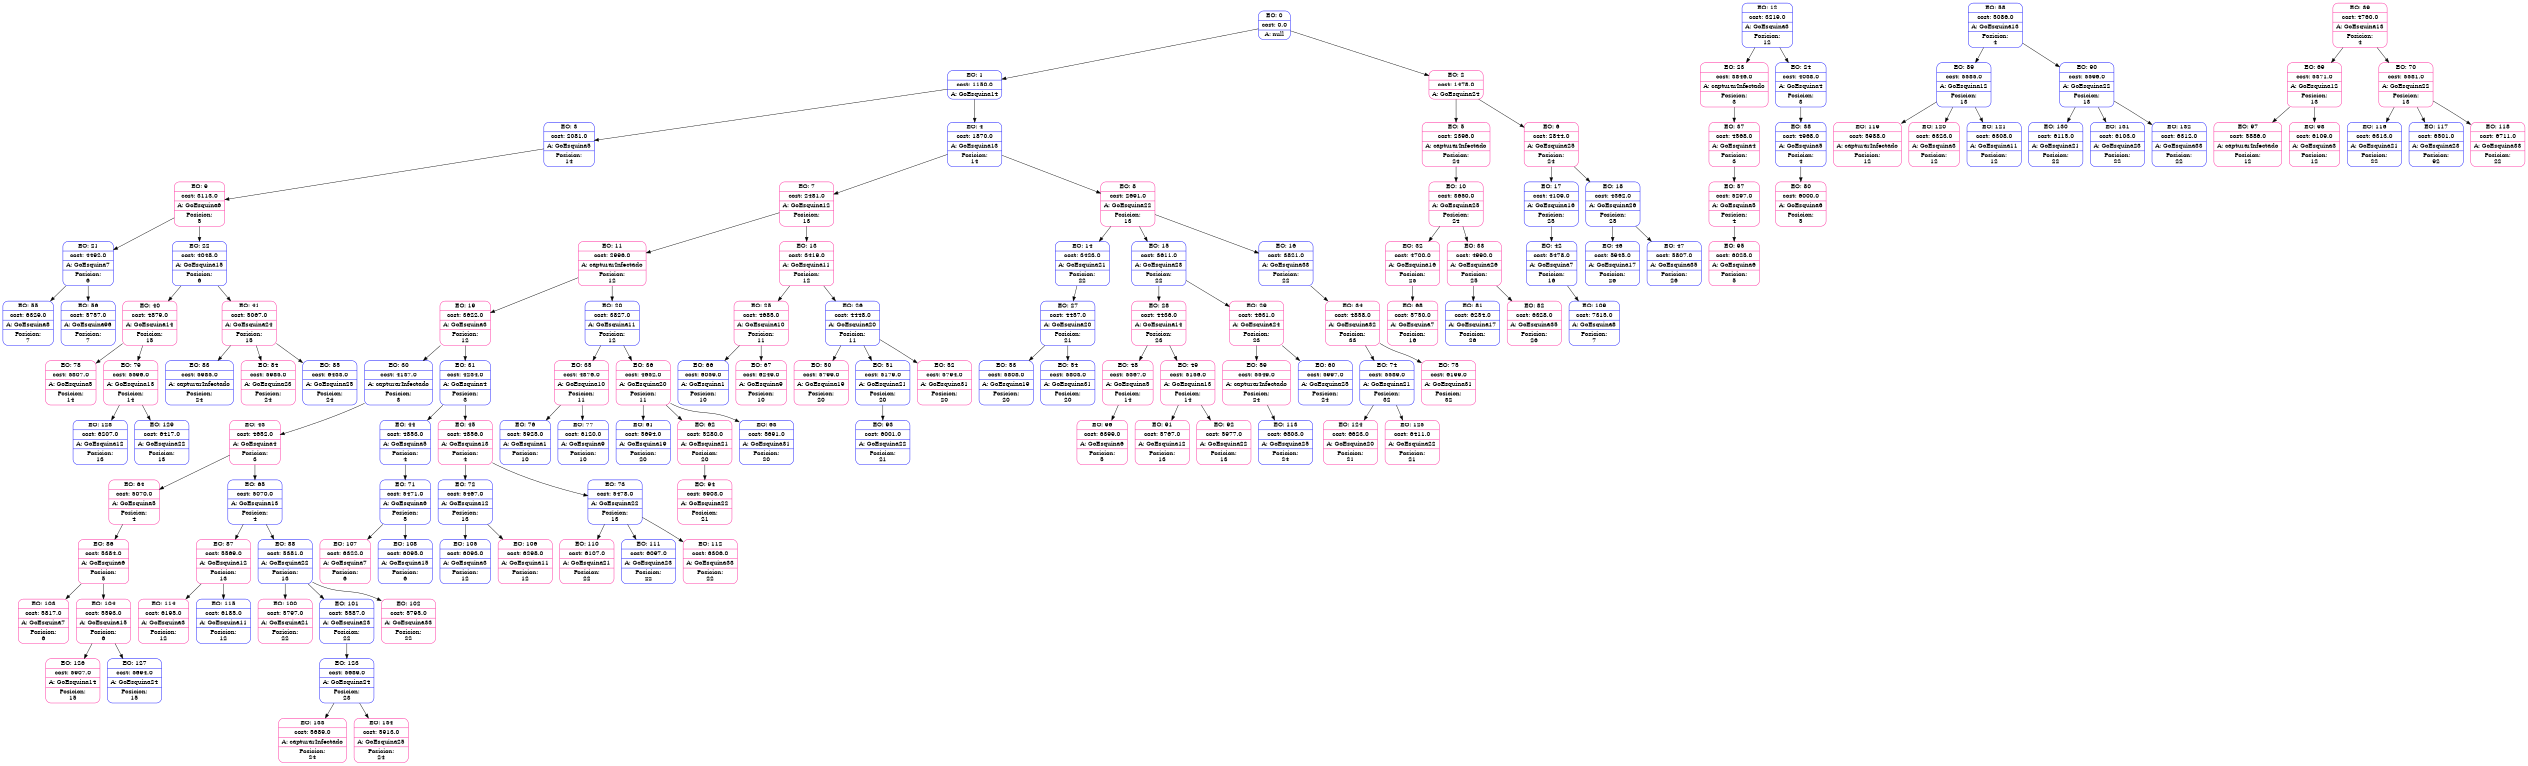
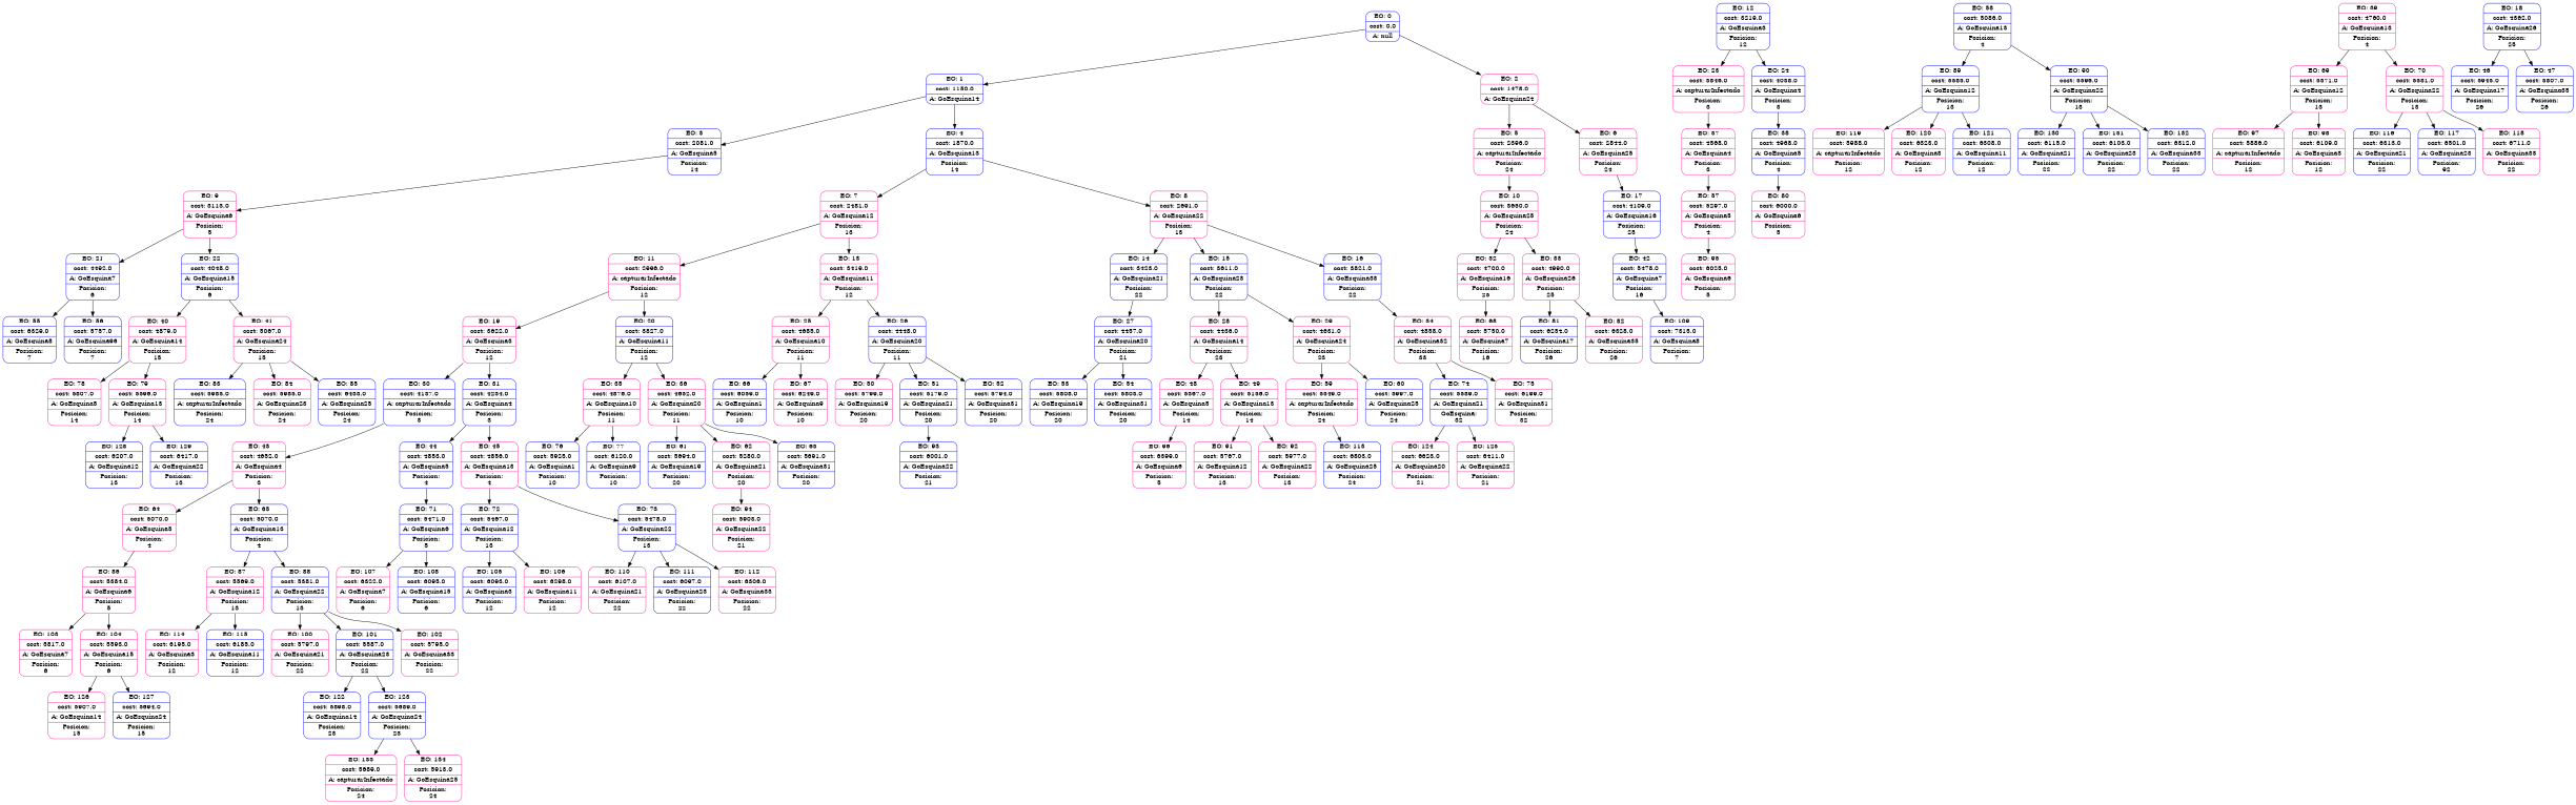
  digraph {
    node [color=deeppink shape=Mrecord]
    n1 [color=blue label="{EO: 0|cost: 0.0|A: null}"]
    n2 [color=blue label="{EO: 1|cost: 1150.0|A: GoEsquina14}"]
    n3 [label="{EO: 2|cost: 1478.0|A: GoEsquina24}"]
    n4 [color=blue label="{EO: 3|cost: 2081.0|A: GoEsquina5|Posicion:\n14}"]
    n5 [color=blue label="{EO: 4|cost: 1870.0|A: GoEsquina13|Posicion:\n14}"]
    n6 [label="{EO: 5|cost: 2396.0|A: capturarInfectado|Posicion:\n24}"]
    n7 [label="{EO: 6|cost: 2844.0|A: GoEsquina25|Posicion:\n24}"]
    n8 [label="{EO: 9|cost: 3113.0|A: GoEsquina6|Posicion:\n5}"]
    n9 [label="{EO: 7|cost: 2481.0|A: GoEsquina12|Posicion:\n13}"]
    n10 [label="{EO: 8|cost: 2691.0|A: GoEsquina22|Posicion:\n13}"]
    n11 [color=blue label="{EO: 21|cost: 4492.0|A: GoEsquina7|Posicion:\n6}"]
    n12 [color=blue label="{EO: 22|cost: 4048.0|A: GoEsquina15|Posicion:\n6}"]
    n13 [color=blue label="{EO: 55|cost: 6329.0|A: GoEsquina8|Posicion:\n7}"]
    n14 [color=blue label="{EO: 56|cost: 5757.0|A: GoEsquina96|Posicion:\n7}"]
    n15 [label="{EO: 40|cost: 4879.0|A: GoEsquina14|Posicion:\n15}"]
    n16 [label="{EO: 41|cost: 5067.0|A: GoEsquina24|Posicion:\n15}"]
    n17 [label="{EO: 78|cost: 5807.0|A: GoEsquina5|Posicion:\n14}"]
    n18 [label="{EO: 79|cost: 5596.0|A: GoEsquina13|Posicion:\n14}"]
    n19 [color=blue label="{EO: 83|cost: 5985.0|A: capturarInfectado|Posicion:\n24}"]
    n20 [label="{EO: 84|cost: 5985.0|A: GoEsquina23|Posicion:\n24}"]
    n21 [color=blue label="{EO: 85|cost: 6433.0|A: GoEsquina25|Posicion:\n24}"]
    n22 [color=blue label="{EO: 128|cost: 6207.0|A: GoEsquina12|Posicion:\n13}"]
    n23 [color=blue label="{EO: 129|cost: 6417.0|A: GoEsquina22|Posicion:\n13}"]
    n24 [label="{EO: 11|cost: 2996.0|A: capturarInfectado|Posicion:\n12}"]
    n25 [label="{EO: 13|cost: 3419.0|A: GoEsquina11|Posicion:\n12}"]
    n26 [color=blue label="{EO: 14|cost: 3423.0|A: GoEsquina21|Posicion:\n22}"]
    n27 [color=blue label="{EO: 15|cost: 3611.0|A: GoEsquina23|Posicion:\n22}"]
    n28 [color=blue label="{EO: 16|cost: 3821.0|A: GoEsquina33|Posicion:\n22}"]
    n29 [label="{EO: 19|cost: 3622.0|A: GoEsquina3|Posicion:\n12}"]
    n30 [color=blue label="{EO: 20|cost: 3827.0|A: GoEsquina11|Posicion:\n12}"]
    n31 [color=blue label="{EO: 12|cost: 3219.0|A: GoEsquina3|Posicion:\n12}"]
    n32 [label="{EO: 23|cost: 3846.0|A: capturarInfectado|Posicion:\n3}"]
    n33 [color=blue label="{EO: 24|cost: 4038.0|A: GoEsquina4|Posicion:\n3}"]
    n34 [label="{EO: 25|cost: 4685.0|A: GoEsquina10|Posicion:\n11}"]
    n35 [color=blue label="{EO: 26|cost: 4448.0|A: GoEsquina20|Posicion:\n11}"]
    n36 [color=blue label="{EO: 30|cost: 4137.0|A: capturarInfectado|Posicion:\n3}"]
    n37 [color=blue label="{EO: 31|cost: 4234.0|A: GoEsquina4|Posicion:\n3}"]
    n38 [label="{EO: 35|cost: 4876.0|A: GoEsquina10|Posicion:\n11}"]
    n39 [label="{EO: 36|cost: 4652.0|A: GoEsquina20|Posicion:\n11}"]
    n40 [label="{EO: 43|cost: 4652.0|A: GoEsquina4|Posicion:\n3}"]
    n41 [color=blue label="{EO: 44|cost: 4853.0|A: GoEsquina5|Posicion:\n4}"]
    n42 [label="{EO: 45|cost: 4856.0|A: GoEsquina13|Posicion:\n4}"]
    n43 [label="{EO: 64|cost: 5070.0|A: GoEsquina5|Posicion:\n4}"]
    n44 [color=blue label="{EO: 65|cost: 5070.0|A: GoEsquina13|Posicion:\n4}"]
    n45 [label="{EO: 86|cost: 5384.0|A: GoEsquina6|Posicion:\n5}"]
    n46 [label="{EO: 87|cost: 5569.0|A: GoEsquina12|Posicion:\n13}"]
    n47 [color=blue label="{EO: 88|cost: 5381.0|A: GoEsquina22|Posicion:\n13}"]
    n48 [label="{EO: 103|cost: 5817.0|A: GoEsquina7|Posicion:\n6}"]
    n49 [label="{EO: 104|cost: 5593.0|A: GoEsquina15|Posicion:\n6}"]
    n50 [label="{EO: 126|cost: 5907.0|A: GoEsquina14|Posicion:\n15}"]
    n51 [color=blue label="{EO: 127|cost: 5694.0|A: GoEsquina24|Posicion:\n15}"]
    n52 [label="{EO: 114|cost: 6195.0|A: GoEsquina3|Posicion:\n12}"]
    n53 [color=blue label="{EO: 115|cost: 6185.0|A: GoEsquina11|Posicion:\n12}"]
    n54 [label="{EO: 100|cost: 5797.0|A: GoEsquina21|Posicion:\n22}"]
    n55 [color=blue label="{EO: 101|cost: 5587.0|A: GoEsquina23|Posicion:\n22}"]
    n56 [label="{EO: 102|cost: 5795.0|A: GoEsquina33|Posicion:\n22}"]
+   n57 [color=blue label="{EO: 122|cost: 5898.0|A: GoEsquina14|Posicion:\n23}"]
    n58 [color=blue label="{EO: 123|cost: 5689.0|A: GoEsquina24|Posicion:\n23}"]
    n59 [label="{EO: 133|cost: 5689.0|A: capturarInfectado|Posicion:\n24}"]
    n60 [label="{EO: 134|cost: 5913.0|A: GoEsquina25|Posicion:\n24}"]
    n61 [color=blue label="{EO: 71|cost: 5471.0|A: GoEsquina6|Posicion:\n5}"]
    n62 [color=blue label="{EO: 72|cost: 5467.0|A: GoEsquina12|Posicion:\n13}"]
    n63 [color=blue label="{EO: 73|cost: 5478.0|A: GoEsquina22|Posicion:\n13}"]
    n64 [label="{EO: 107|cost: 6322.0|A: GoEsquina7|Posicion:\n6}"]
    n65 [color=blue label="{EO: 108|cost: 6095.0|A: GoEsquina15|Posicion:\n6}"]
    n66 [color=blue label="{EO: 105|cost: 6093.0|A: GoEsquina3|Posicion:\n12}"]
    n67 [label="{EO: 106|cost: 6298.0|A: GoEsquina11|Posicion:\n12}"]
    n68 [label="{EO: 110|cost: 6107.0|A: GoEsquina21|Posicion:\n22}"]
    n69 [color=blue label="{EO: 111|cost: 6097.0|A: GoEsquina23|Posicion:\n22}"]
    n70 [label="{EO: 112|cost: 6306.0|A: GoEsquina33|Posicion:\n22}"]
    n71 [color=blue label="{EO: 76|cost: 5925.0|A: GoEsquina1|Posicion:\n10}"]
    n72 [color=blue label="{EO: 77|cost: 6120.0|A: GoEsquina9|Posicion:\n10}"]
    n73 [color=blue label="{EO: 61|cost: 5694.0|A: GoEsquina19|Posicion:\n20}"]
    n74 [label="{EO: 62|cost: 5280.0|A: GoEsquina21|Posicion:\n20}"]
    n75 [color=blue label="{EO: 63|cost: 5691.0|A: GoEsquina31|Posicion:\n20}"]
    n76 [label="{EO: 94|cost: 5903.0|A: GoEsquina22|Posicion:\n21}"]
    n77 [label="{EO: 37|cost: 4568.0|A: GoEsquina4|Posicion:\n3}"]
    n78 [color=blue label="{EO: 38|cost: 4968.0|A: GoEsquina5|Posicion:\n4}"]
    n79 [label="{EO: 57|cost: 5297.0|A: GoEsquina5|Posicion:\n4}"]
    n80 [label="{EO: 95|cost: 6025.0|A: GoEsquina6|Posicion:\n5}"]
    n81 [color=blue label="{EO: 58|cost: 5086.0|A: GoEsquina13|Posicion:\n4}"]
    n82 [color=blue label="{EO: 89|cost: 5585.0|A: GoEsquina12|Posicion:\n13}"]
    n83 [color=blue label="{EO: 90|cost: 5596.0|A: GoEsquina22|Posicion:\n13}"]
    n84 [label="{EO: 119|cost: 5988.0|A: capturarInfectado|Posicion:\n12}"]
    n85 [label="{EO: 120|cost: 6323.0|A: GoEsquina3|Posicion:\n12}"]
    n86 [color=blue label="{EO: 121|cost: 6308.0|A: GoEsquina11|Posicion:\n12}"]
    n87 [color=blue label="{EO: 130|cost: 6115.0|A: GoEsquina21|Posicion:\n22}"]
    n88 [color=blue label="{EO: 131|cost: 6103.0|A: GoEsquina23|Posicion:\n22}"]
    n89 [color=blue label="{EO: 132|cost: 6312.0|A: GoEsquina33|Posicion:\n22}"]
    n90 [label="{EO: 80|cost: 6000.0|A: GoEsquina6|Posicion:\n5}"]
    n91 [label="{EO: 39|cost: 4760.0|A: GoEsquina13|Posicion:\n4}"]
    n92 [label="{EO: 69|cost: 5371.0|A: GoEsquina12|Posicion:\n13}"]
    n93 [label="{EO: 70|cost: 5581.0|A: GoEsquina22|Posicion:\n13}"]
    n94 [label="{EO: 97|cost: 5886.0|A: capturarInfectado|Posicion:\n12}"]
    n95 [label="{EO: 98|cost: 6109.0|A: GoEsquina3|Posicion:\n12}"]
    n96 [color=blue label="{EO: 116|cost: 6313.0|A: GoEsquina21|Posicion:\n22}"]
    n97 [color=blue label="{EO: 117|cost: 6501.0|A: GoEsquina23|Posicion:\n92}"]
    n98 [label="{EO: 118|cost: 6711.0|A: GoEsquina33|Posicion:\n22}"]
    n99 [color=blue label="{EO: 66|cost: 6059.0|A: GoEsquina1|Posicion:\n10}"]
    n100 [label="{EO: 67|cost: 6249.0|A: GoEsquina9|Posicion:\n10}"]
    n101 [label="{EO: 50|cost: 5799.0|A: GoEsquina19|Posicion:\n20}"]
    n102 [color=blue label="{EO: 51|cost: 5179.0|A: GoEsquina21|Posicion:\n20}"]
-   n103 [label="{EO: 52|cost: 5794.0|A: GoEsquina31|Posicion:\n20}"]
+   n103 [color=blue label="{EO: 52|cost: 5794.0|A: GoEsquina31|Posicion:\n20}"]
    n104 [color=blue label="{EO: 93|cost: 6001.0|A: GoEsquina22|Posicion:\n21}"]
    n105 [color=blue label="{EO: 27|cost: 4457.0|A: GoEsquina20|Posicion:\n21}"]
    n106 [label="{EO: 28|cost: 4436.0|A: GoEsquina14|Posicion:\n23}"]
    n107 [label="{EO: 29|cost: 4631.0|A: GoEsquina24|Posicion:\n23}"]
    n108 [label="{EO: 34|cost: 4858.0|A: GoEsquina32|Posicion:\n33}"]
    n109 [color=blue label="{EO: 53|cost: 5808.0|A: GoEsquina19|Posicion:\n20}"]
    n110 [color=blue label="{EO: 54|cost: 5803.0|A: GoEsquina31|Posicion:\n20}"]
    n111 [label="{EO: 48|cost: 5367.0|A: GoEsquina5|Posicion:\n14}"]
    n112 [label="{EO: 49|cost: 5156.0|A: GoEsquina13|Posicion:\n14}"]
    n113 [label="{EO: 59|cost: 5549.0|A: capturarInfectado|Posicion:\n24}"]
    n114 [color=blue label="{EO: 60|cost: 5997.0|A: GoEsquina25|Posicion:\n24}"]
    n115 [label="{EO: 96|cost: 6399.0|A: GoEsquina6|Posicion:\n5}"]
    n116 [label="{EO: 91|cost: 5767.0|A: GoEsquina12|Posicion:\n13}"]
    n117 [label="{EO: 92|cost: 5977.0|A: GoEsquina22|Posicion:\n13}"]
    n118 [color=blue label="{EO: 113|cost: 6803.0|A: GoEsquina25|Posicion:\n24}"]
-   n119 [color=blue label="{EO: 74|cost: 5589.0|A: GoEsquina21|Posicion:\n32}"]
+   n119 [color=blue label="{EO: 74|cost: 5589.0|A: GoEsquina21|GoEsquina:\n32}"]
    n120 [label="{EO: 75|cost: 6199.0|A: GoEsquina31|Posicion:\n32}"]
    n121 [label="{EO: 124|cost: 6623.0|A: GoEsquina20|Posicion:\n21}"]
    n122 [label="{EO: 125|cost: 6411.0|A: GoEsquina22|Posicion:\n21}"]
    n123 [label="{EO: 10|cost: 3650.0|A: GoEsquina25|Posicion:\n24}"]
    n124 [color=blue label="{EO: 17|cost: 4109.0|A: GoEsquina16|Posicion:\n25}"]
    n125 [color=blue label="{EO: 18|cost: 4362.0|A: GoEsquina26|Posicion:\n25}"]
    n126 [label="{EO: 32|cost: 4700.0|A: GoEsquina16|Posicion:\n25}"]
    n127 [label="{EO: 33|cost: 4990.0|A: GoEsquina26|Posicion:\n25}"]
    n128 [label="{EO: 68|cost: 5750.0|A: GoEsquina7|Posicion:\n16}"]
    n129 [color=blue label="{EO: 81|cost: 6254.0|A: GoEsquina17|Posicion:\n26}"]
    n130 [label="{EO: 82|cost: 6328.0|A: GoEsquina35|Posicion:\n26}"]
    n131 [color=blue label="{EO: 42|cost: 5478.0|A: GoEsquina7|Posicion:\n16}"]
    n132 [color=blue label="{EO: 46|cost: 5945.0|A: GoEsquina17|Posicion:\n26}"]
    n133 [color=blue label="{EO: 47|cost: 5807.0|A: GoEsquina35|Posicion:\n26}"]
    n134 [color=blue label="{EO: 109|cost: 7315.0|A: GoEsquina8|Posicion:\n7}"]
    n1 -> n2
    n1 -> n3
    n2 -> n4
    n2 -> n5
    n3 -> n6
    n3 -> n7
    n4 -> n8
    n5 -> n9
    n5 -> n10
    n6 -> n123
    n7 -> n124
-   n7 -> n125
    n8 -> n11
    n8 -> n12
    n9 -> n24
    n9 -> n25
    n10 -> n26
    n10 -> n27
    n10 -> n28
    n11 -> n13
    n11 -> n14
    n12 -> n15
    n12 -> n16
    n15 -> n17
    n15 -> n18
    n16 -> n19
    n16 -> n20
    n16 -> n21
    n18 -> n22
    n18 -> n23
    n24 -> n29
    n24 -> n30
    n25 -> n34
    n25 -> n35
    n26 -> n105
    n27 -> n106
    n27 -> n107
    n28 -> n108
    n29 -> n36
    n29 -> n37
    n30 -> n38
    n30 -> n39
    n31 -> n32
    n31 -> n33
    n32 -> n77
    n33 -> n78
    n34 -> n99
    n34 -> n100
    n35 -> n101
    n35 -> n102
    n35 -> n103
    n36 -> n40
    n37 -> n41
    n37 -> n42
    n38 -> n71
    n38 -> n72
    n39 -> n73
    n39 -> n74
    n39 -> n75
    n40 -> n43
    n40 -> n44
    n41 -> n61
    n42 -> n62
    n42 -> n63
    n43 -> n45
    n44 -> n46
    n44 -> n47
    n45 -> n48
    n45 -> n49
    n46 -> n52
    n46 -> n53
    n47 -> n54
    n47 -> n55
    n47 -> n56
    n49 -> n50
    n49 -> n51
+   n55 -> n57
    n55 -> n58
    n58 -> n59
    n58 -> n60
    n61 -> n64
    n61 -> n65
    n62 -> n66
    n62 -> n67
    n63 -> n68
    n63 -> n69
    n63 -> n70
    n74 -> n76
    n77 -> n79
    n78 -> n90
    n79 -> n80
    n81 -> n82
    n81 -> n83
    n82 -> n84
    n82 -> n85
    n82 -> n86
    n83 -> n87
    n83 -> n88
    n83 -> n89
    n91 -> n92
    n91 -> n93
    n92 -> n94
    n92 -> n95
    n93 -> n96
    n93 -> n97
    n93 -> n98
    n102 -> n104
    n105 -> n109
    n105 -> n110
    n106 -> n111
    n106 -> n112
    n107 -> n113
    n107 -> n114
    n108 -> n119
    n108 -> n120
    n111 -> n115
    n112 -> n116
    n112 -> n117
    n113 -> n118
    n119 -> n121
    n119 -> n122
    n123 -> n126
    n123 -> n127
    n124 -> n131
    n125 -> n132
    n125 -> n133
    n126 -> n128
    n127 -> n129
    n127 -> n130
    n131 -> n134
  }
